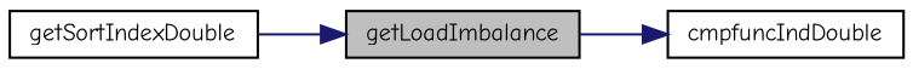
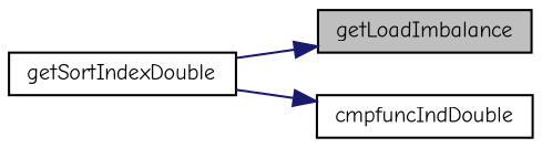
  digraph {
    fontname="Comic Neue"
    rankdir=LR
    node [color=black fillcolor=white fontname="Comic Neue" fontsize=10 shape=record style=filled]
    edge [color=midnightblue fontname="Comic Neue" fontsize=10 labelfontname=Helvetica labelfontsize=10 style=solid]
    n1 [fillcolor=grey75 fontcolor=black height=0.2 label=getLoadImbalance width=0.4]
    n2 [height=0.2 label=getSortIndexDouble width=0.4]
    n3 [height=0.2 label=cmpfuncIndDouble width=0.4]
    n2 -> n1
-   n1 -> n3
+   n2 -> n3
  }
